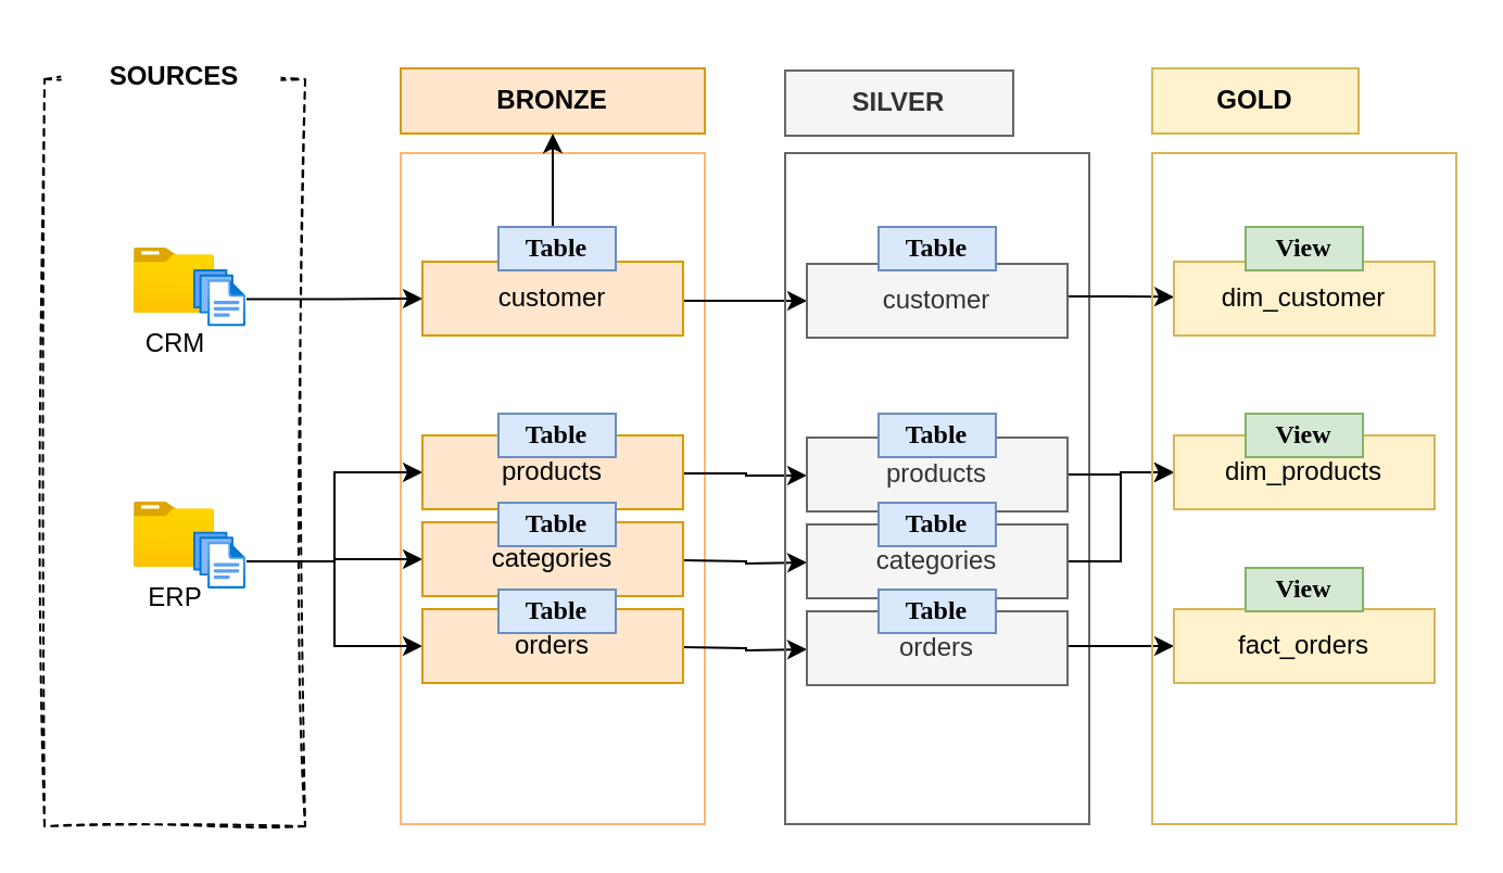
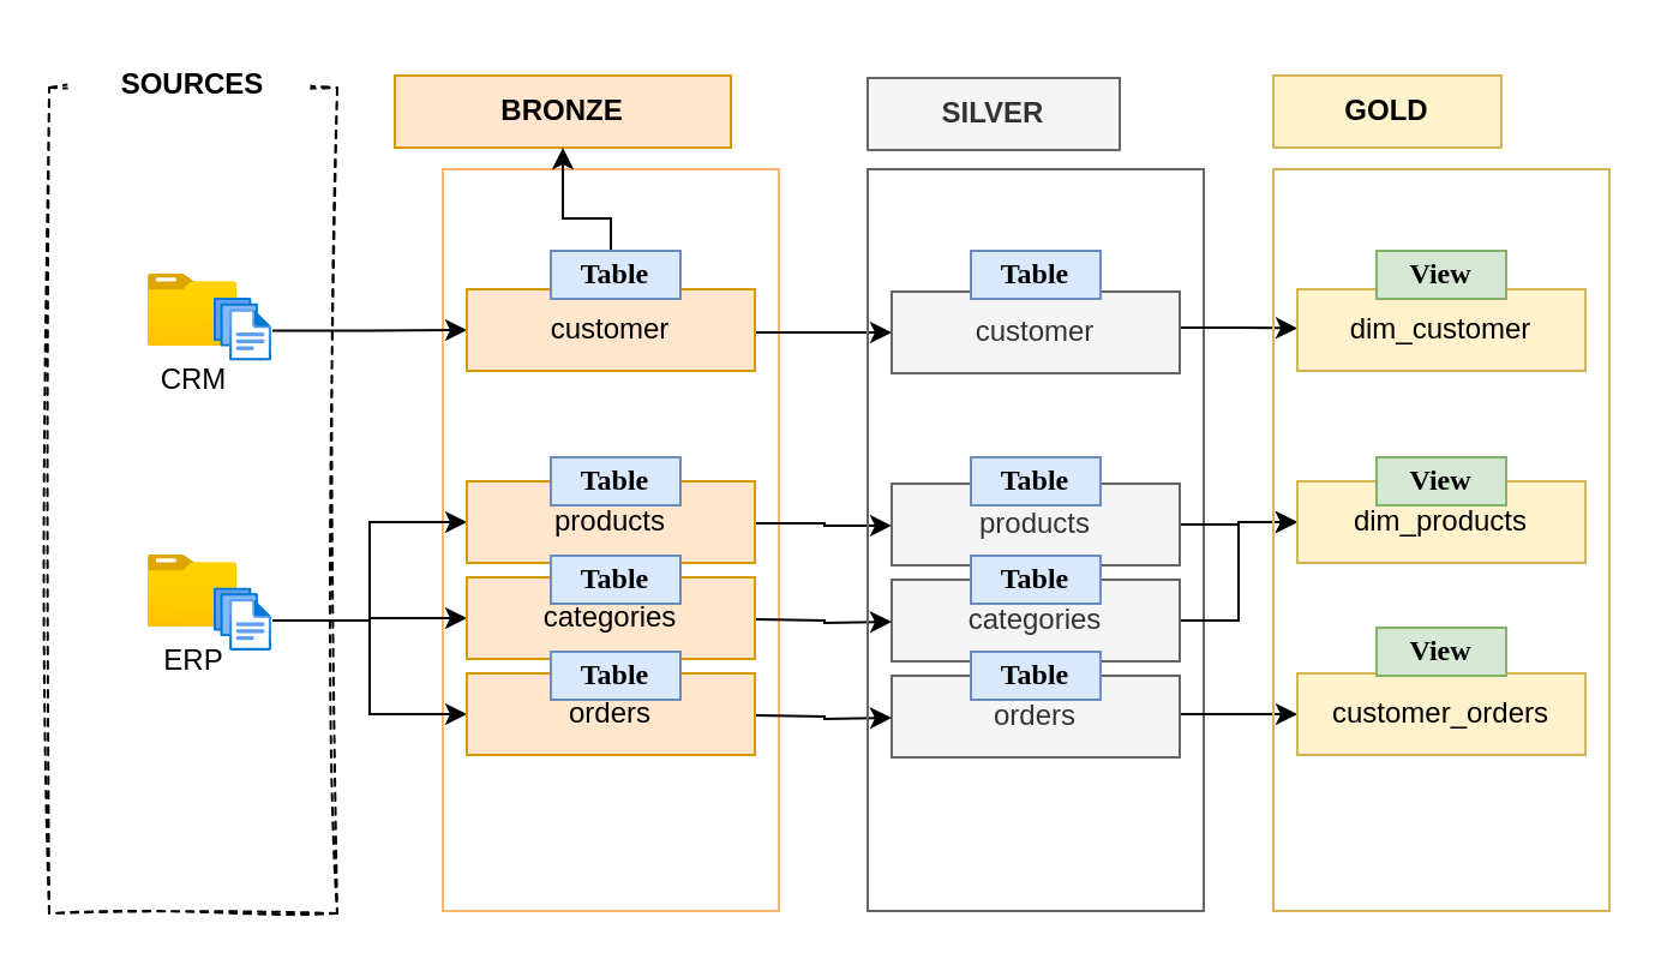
  <mxCell id="0" />
  <mxCell id="1" parent="0" />
  <mxCell id="2" value="" style="rounded=0;whiteSpace=wrap;html=1;fillColor=none;dashed=1;sketch=1;curveFitting=1;jiggle=2;" parent="1" vertex="1"><mxGeometry x="20" y="36" width="120" height="344" as="geometry" /></mxCell>
  <mxCell id="3" value="" style="rounded=0;whiteSpace=wrap;html=1;fillColor=none;strokeColor=light-dark(#FFB570,#EDEDED);" parent="1" vertex="1"><mxGeometry x="184" y="70" width="140" height="309" as="geometry" /></mxCell>
- <mxCell id="4" value="&lt;b&gt;BRONZE&lt;/b&gt;" style="rounded=0;whiteSpace=wrap;html=1;fillColor=#ffe6cc;strokeColor=#d79b00;" parent="1" vertex="1"><mxGeometry x="184" y="31" width="140" height="30" as="geometry" /></mxCell>
+ <mxCell id="4" value="&lt;b&gt;BRONZE&lt;/b&gt;" style="rounded=0;whiteSpace=wrap;html=1;fillColor=#ffe6cc;strokeColor=#d79b00;" parent="1" vertex="1"><mxGeometry x="164" y="31" width="140" height="30" as="geometry" /></mxCell>
  <mxCell id="5" value="&lt;b&gt;SOURCES&lt;/b&gt;" style="rounded=0;whiteSpace=wrap;html=1;strokeColor=none;sketch=1;curveFitting=1;jiggle=2;" parent="1" vertex="1"><mxGeometry x="30" y="20" width="100" height="30" as="geometry" /></mxCell>
  <mxCell id="6" value="CRM" style="image;aspect=fixed;html=1;points=[];align=center;fontSize=12;image=img/lib/azure2/general/Folder_Blank.svg;sketch=1;curveFitting=1;jiggle=2;" parent="1" vertex="1"><mxGeometry x="61.52" y="114" width="36.96" height="30" as="geometry" /></mxCell>
  <mxCell id="7" value="ERP" style="image;aspect=fixed;html=1;points=[];align=center;fontSize=12;image=img/lib/azure2/general/Folder_Blank.svg;sketch=1;curveFitting=1;jiggle=2;" parent="1" vertex="1"><mxGeometry x="61.52" y="231" width="36.96" height="30" as="geometry" /></mxCell>
  <mxCell id="8" value="" style="edgeStyle=orthogonalEdgeStyle;rounded=0;orthogonalLoop=1;jettySize=auto;html=1;" parent="1" source="9" target="16" edge="1"><mxGeometry relative="1" as="geometry" /></mxCell>
  <mxCell id="9" value="" style="image;aspect=fixed;html=1;points=[];align=center;fontSize=12;image=img/lib/azure2/general/Files.svg;sketch=1;curveFitting=1;jiggle=2;" parent="1" vertex="1"><mxGeometry x="89" y="124" width="24" height="26.25" as="geometry" /></mxCell>
  <mxCell id="10" style="edgeStyle=orthogonalEdgeStyle;rounded=0;orthogonalLoop=1;jettySize=auto;html=1;entryX=0;entryY=0.5;entryDx=0;entryDy=0;" parent="1" source="13" target="20" edge="1"><mxGeometry relative="1" as="geometry" /></mxCell>
  <mxCell id="11" style="edgeStyle=orthogonalEdgeStyle;rounded=0;orthogonalLoop=1;jettySize=auto;html=1;entryX=0;entryY=0.5;entryDx=0;entryDy=0;" parent="1" source="13" target="18" edge="1"><mxGeometry relative="1" as="geometry" /></mxCell>
  <mxCell id="12" style="edgeStyle=orthogonalEdgeStyle;rounded=0;orthogonalLoop=1;jettySize=auto;html=1;entryX=0;entryY=0.5;entryDx=0;entryDy=0;" parent="1" source="13" target="22" edge="1"><mxGeometry relative="1" as="geometry" /></mxCell>
  <mxCell id="13" value="" style="image;aspect=fixed;html=1;points=[];align=center;fontSize=12;image=img/lib/azure2/general/Files.svg;sketch=1;curveFitting=1;jiggle=2;" parent="1" vertex="1"><mxGeometry x="89" y="244.75" width="24" height="26.25" as="geometry" /></mxCell>
  <mxCell id="14" value="" style="edgeStyle=orthogonalEdgeStyle;rounded=0;orthogonalLoop=1;jettySize=auto;html=1;" parent="1" source="16" target="26" edge="1"><mxGeometry relative="1" as="geometry"><Array as="points"><mxPoint x="340" y="138" /><mxPoint x="340" y="138" /></Array></mxGeometry></mxCell>
  <mxCell id="15" value="" style="edgeStyle=orthogonalEdgeStyle;rounded=0;orthogonalLoop=1;jettySize=auto;html=1;" parent="1" source="16" target="4" edge="1"><mxGeometry relative="1" as="geometry" /></mxCell>
  <mxCell id="16" value="customer" style="rounded=0;whiteSpace=wrap;html=1;fillColor=#ffe6cc;strokeColor=#d79b00;" parent="1" vertex="1"><mxGeometry x="194" y="120" width="120" height="34" as="geometry" /></mxCell>
  <mxCell id="17" style="edgeStyle=orthogonalEdgeStyle;rounded=0;orthogonalLoop=1;jettySize=auto;html=1;exitX=1;exitY=0.5;exitDx=0;exitDy=0;entryX=0;entryY=0.5;entryDx=0;entryDy=0;" parent="1" edge="1"><mxGeometry relative="1" as="geometry"><mxPoint x="314" y="217.49" as="sourcePoint" /><mxPoint x="371" y="218.49" as="targetPoint" /><Array as="points"><mxPoint x="343" y="218" /></Array></mxGeometry></mxCell>
  <mxCell id="18" value="products" style="rounded=0;whiteSpace=wrap;html=1;fillColor=#ffe6cc;strokeColor=#d79b00;" parent="1" vertex="1"><mxGeometry x="194" y="200" width="120" height="34" as="geometry" /></mxCell>
  <mxCell id="19" style="edgeStyle=orthogonalEdgeStyle;rounded=0;orthogonalLoop=1;jettySize=auto;html=1;exitX=1;exitY=0.5;exitDx=0;exitDy=0;entryX=0;entryY=0.5;entryDx=0;entryDy=0;" parent="1" edge="1"><mxGeometry relative="1" as="geometry"><mxPoint x="314" y="257.49" as="sourcePoint" /><mxPoint x="371" y="258.49" as="targetPoint" /></mxGeometry></mxCell>
  <mxCell id="20" value="categories" style="rounded=0;whiteSpace=wrap;html=1;fillColor=#ffe6cc;strokeColor=#d79b00;" parent="1" vertex="1"><mxGeometry x="194" y="240" width="120" height="34" as="geometry" /></mxCell>
  <mxCell id="21" style="edgeStyle=orthogonalEdgeStyle;rounded=0;orthogonalLoop=1;jettySize=auto;html=1;exitX=1;exitY=0.5;exitDx=0;exitDy=0;entryX=0;entryY=0.5;entryDx=0;entryDy=0;" parent="1" edge="1"><mxGeometry relative="1" as="geometry"><mxPoint x="314" y="297.49" as="sourcePoint" /><mxPoint x="371" y="298.49" as="targetPoint" /></mxGeometry></mxCell>
  <mxCell id="22" value="orders" style="rounded=0;whiteSpace=wrap;html=1;fillColor=#ffe6cc;strokeColor=#d79b00;" parent="1" vertex="1"><mxGeometry x="194" y="280" width="120" height="34" as="geometry" /></mxCell>
  <mxCell id="23" value="" style="rounded=0;whiteSpace=wrap;html=1;fillColor=none;strokeColor=#666666;fontColor=#333333;" parent="1" vertex="1"><mxGeometry x="361" y="70" width="140" height="309" as="geometry" /></mxCell>
  <mxCell id="24" value="&lt;b&gt;SILVER&lt;/b&gt;" style="rounded=0;whiteSpace=wrap;html=1;fillColor=#f5f5f5;strokeColor=#666666;fontColor=#333333;" parent="1" vertex="1"><mxGeometry x="361" y="32" width="105" height="30" as="geometry" /></mxCell>
  <mxCell id="25" style="edgeStyle=orthogonalEdgeStyle;rounded=0;orthogonalLoop=1;jettySize=auto;html=1;exitX=1;exitY=0.5;exitDx=0;exitDy=0;entryX=0;entryY=0.5;entryDx=0;entryDy=0;" parent="1" edge="1"><mxGeometry relative="1" as="geometry"><mxPoint x="491" y="137.25" as="sourcePoint" /><mxPoint x="540" y="136.25" as="targetPoint" /><Array as="points"><mxPoint x="491" y="136" /><mxPoint x="516" y="136" /></Array></mxGeometry></mxCell>
  <mxCell id="26" value="customer" style="rounded=0;whiteSpace=wrap;html=1;fillColor=#f5f5f5;strokeColor=#666666;fontColor=#333333;" parent="1" vertex="1"><mxGeometry x="371" y="121" width="120" height="34" as="geometry" /></mxCell>
  <mxCell id="27" style="edgeStyle=orthogonalEdgeStyle;rounded=0;orthogonalLoop=1;jettySize=auto;html=1;exitX=1;exitY=0.5;exitDx=0;exitDy=0;" parent="1" source="28" target="36" edge="1"><mxGeometry relative="1" as="geometry" /></mxCell>
  <mxCell id="28" value="products" style="rounded=0;whiteSpace=wrap;html=1;fillColor=#f5f5f5;strokeColor=#666666;fontColor=#333333;" parent="1" vertex="1"><mxGeometry x="371" y="201" width="120" height="34" as="geometry" /></mxCell>
  <mxCell id="29" style="edgeStyle=orthogonalEdgeStyle;rounded=0;orthogonalLoop=1;jettySize=auto;html=1;exitX=1;exitY=0.5;exitDx=0;exitDy=0;entryX=0;entryY=0.5;entryDx=0;entryDy=0;" parent="1" source="30" target="36" edge="1"><mxGeometry relative="1" as="geometry" /></mxCell>
  <mxCell id="30" value="categories" style="rounded=0;whiteSpace=wrap;html=1;fillColor=#f5f5f5;strokeColor=#666666;fontColor=#333333;" parent="1" vertex="1"><mxGeometry x="371" y="241" width="120" height="34" as="geometry" /></mxCell>
  <mxCell id="31" style="edgeStyle=orthogonalEdgeStyle;rounded=0;orthogonalLoop=1;jettySize=auto;html=1;exitX=1;exitY=0.5;exitDx=0;exitDy=0;entryX=0;entryY=0.5;entryDx=0;entryDy=0;" parent="1" source="32" target="37" edge="1"><mxGeometry relative="1" as="geometry"><Array as="points"><mxPoint x="491" y="297" /></Array></mxGeometry></mxCell>
  <mxCell id="32" value="orders" style="rounded=0;whiteSpace=wrap;html=1;fillColor=#f5f5f5;strokeColor=#666666;fontColor=#333333;" parent="1" vertex="1"><mxGeometry x="371" y="281" width="120" height="34" as="geometry" /></mxCell>
  <mxCell id="33" value="" style="rounded=0;whiteSpace=wrap;html=1;fillColor=none;strokeColor=#d6b656;" parent="1" vertex="1"><mxGeometry x="530" y="70" width="140" height="309" as="geometry" /></mxCell>
  <mxCell id="34" value="&lt;b&gt;GOLD&lt;/b&gt;" style="rounded=0;whiteSpace=wrap;html=1;fillColor=#fff2cc;strokeColor=#d6b656;" parent="1" vertex="1"><mxGeometry x="530" y="31" width="95" height="30" as="geometry" /></mxCell>
  <mxCell id="35" value="dim_customer" style="rounded=0;whiteSpace=wrap;html=1;fillColor=#fff2cc;strokeColor=#d6b656;" parent="1" vertex="1"><mxGeometry x="540" y="120" width="120" height="34" as="geometry" /></mxCell>
  <mxCell id="36" value="dim_products" style="rounded=0;whiteSpace=wrap;html=1;fillColor=#fff2cc;strokeColor=#d6b656;" parent="1" vertex="1"><mxGeometry x="540" y="200" width="120" height="34" as="geometry" /></mxCell>
- <mxCell id="37" value="fact_orders" style="rounded=0;whiteSpace=wrap;html=1;fillColor=#fff2cc;strokeColor=#d6b656;" parent="1" vertex="1"><mxGeometry x="540" y="280" width="120" height="34" as="geometry" /></mxCell>
+ <mxCell id="37" value="customer_orders" style="rounded=0;whiteSpace=wrap;html=1;fillColor=#fff2cc;strokeColor=#d6b656;" parent="1" vertex="1"><mxGeometry x="540" y="280" width="120" height="34" as="geometry" /></mxCell>
  <mxCell id="38" value="&lt;font face=&quot;Comic Sans MS&quot;&gt;&lt;b&gt;Table&lt;/b&gt;&lt;/font&gt;" style="text;html=1;align=center;verticalAlign=middle;whiteSpace=wrap;rounded=0;fillColor=#dae8fc;strokeColor=#6c8ebf;" parent="1" vertex="1"><mxGeometry x="229" y="104" width="54" height="20" as="geometry" /></mxCell>
  <mxCell id="39" value="&lt;font face=&quot;Comic Sans MS&quot;&gt;&lt;b&gt;Table&lt;/b&gt;&lt;/font&gt;" style="text;html=1;align=center;verticalAlign=middle;whiteSpace=wrap;rounded=0;fillColor=#dae8fc;strokeColor=#6c8ebf;" parent="1" vertex="1"><mxGeometry x="229" y="190" width="54" height="20" as="geometry" /></mxCell>
  <mxCell id="40" value="&lt;font face=&quot;Comic Sans MS&quot;&gt;&lt;b&gt;Table&lt;/b&gt;&lt;/font&gt;" style="text;html=1;align=center;verticalAlign=middle;whiteSpace=wrap;rounded=0;fillColor=#dae8fc;strokeColor=#6c8ebf;" parent="1" vertex="1"><mxGeometry x="229" y="231" width="54" height="20" as="geometry" /></mxCell>
  <mxCell id="41" value="&lt;font face=&quot;Comic Sans MS&quot;&gt;&lt;b&gt;Table&lt;/b&gt;&lt;/font&gt;" style="text;html=1;align=center;verticalAlign=middle;whiteSpace=wrap;rounded=0;fillColor=#dae8fc;strokeColor=#6c8ebf;" parent="1" vertex="1"><mxGeometry x="229" y="271" width="54" height="20" as="geometry" /></mxCell>
  <mxCell id="42" value="&lt;font face=&quot;Comic Sans MS&quot;&gt;&lt;b&gt;Table&lt;/b&gt;&lt;/font&gt;" style="text;html=1;align=center;verticalAlign=middle;whiteSpace=wrap;rounded=0;fillColor=#dae8fc;strokeColor=#6c8ebf;" parent="1" vertex="1"><mxGeometry x="404" y="104" width="54" height="20" as="geometry" /></mxCell>
  <mxCell id="43" value="&lt;font face=&quot;Comic Sans MS&quot;&gt;&lt;b&gt;Table&lt;/b&gt;&lt;/font&gt;" style="text;html=1;align=center;verticalAlign=middle;whiteSpace=wrap;rounded=0;fillColor=#dae8fc;strokeColor=#6c8ebf;" parent="1" vertex="1"><mxGeometry x="404" y="190" width="54" height="20" as="geometry" /></mxCell>
  <mxCell id="44" value="&lt;font face=&quot;Comic Sans MS&quot;&gt;&lt;b&gt;Table&lt;/b&gt;&lt;/font&gt;" style="text;html=1;align=center;verticalAlign=middle;whiteSpace=wrap;rounded=0;fillColor=#dae8fc;strokeColor=#6c8ebf;" parent="1" vertex="1"><mxGeometry x="404" y="231" width="54" height="20" as="geometry" /></mxCell>
  <mxCell id="45" value="&lt;font face=&quot;Comic Sans MS&quot;&gt;&lt;b&gt;Table&lt;/b&gt;&lt;/font&gt;" style="text;html=1;align=center;verticalAlign=middle;whiteSpace=wrap;rounded=0;fillColor=#dae8fc;strokeColor=#6c8ebf;" parent="1" vertex="1"><mxGeometry x="404" y="271" width="54" height="20" as="geometry" /></mxCell>
  <mxCell id="46" value="&lt;font face=&quot;Comic Sans MS&quot;&gt;&lt;b&gt;View&lt;/b&gt;&lt;/font&gt;" style="text;html=1;align=center;verticalAlign=middle;whiteSpace=wrap;rounded=0;fillColor=#d5e8d4;strokeColor=#82b366;" parent="1" vertex="1"><mxGeometry x="573" y="104" width="54" height="20" as="geometry" /></mxCell>
  <mxCell id="47" value="&lt;font face=&quot;Comic Sans MS&quot;&gt;&lt;b&gt;View&lt;/b&gt;&lt;/font&gt;" style="text;html=1;align=center;verticalAlign=middle;whiteSpace=wrap;rounded=0;fillColor=#d5e8d4;strokeColor=#82b366;" parent="1" vertex="1"><mxGeometry x="573" y="190" width="54" height="20" as="geometry" /></mxCell>
  <mxCell id="48" value="&lt;font face=&quot;Comic Sans MS&quot;&gt;&lt;b&gt;View&lt;/b&gt;&lt;/font&gt;" style="text;html=1;align=center;verticalAlign=middle;whiteSpace=wrap;rounded=0;fillColor=#d5e8d4;strokeColor=#82b366;" parent="1" vertex="1"><mxGeometry x="573" y="261" width="54" height="20" as="geometry" /></mxCell>
